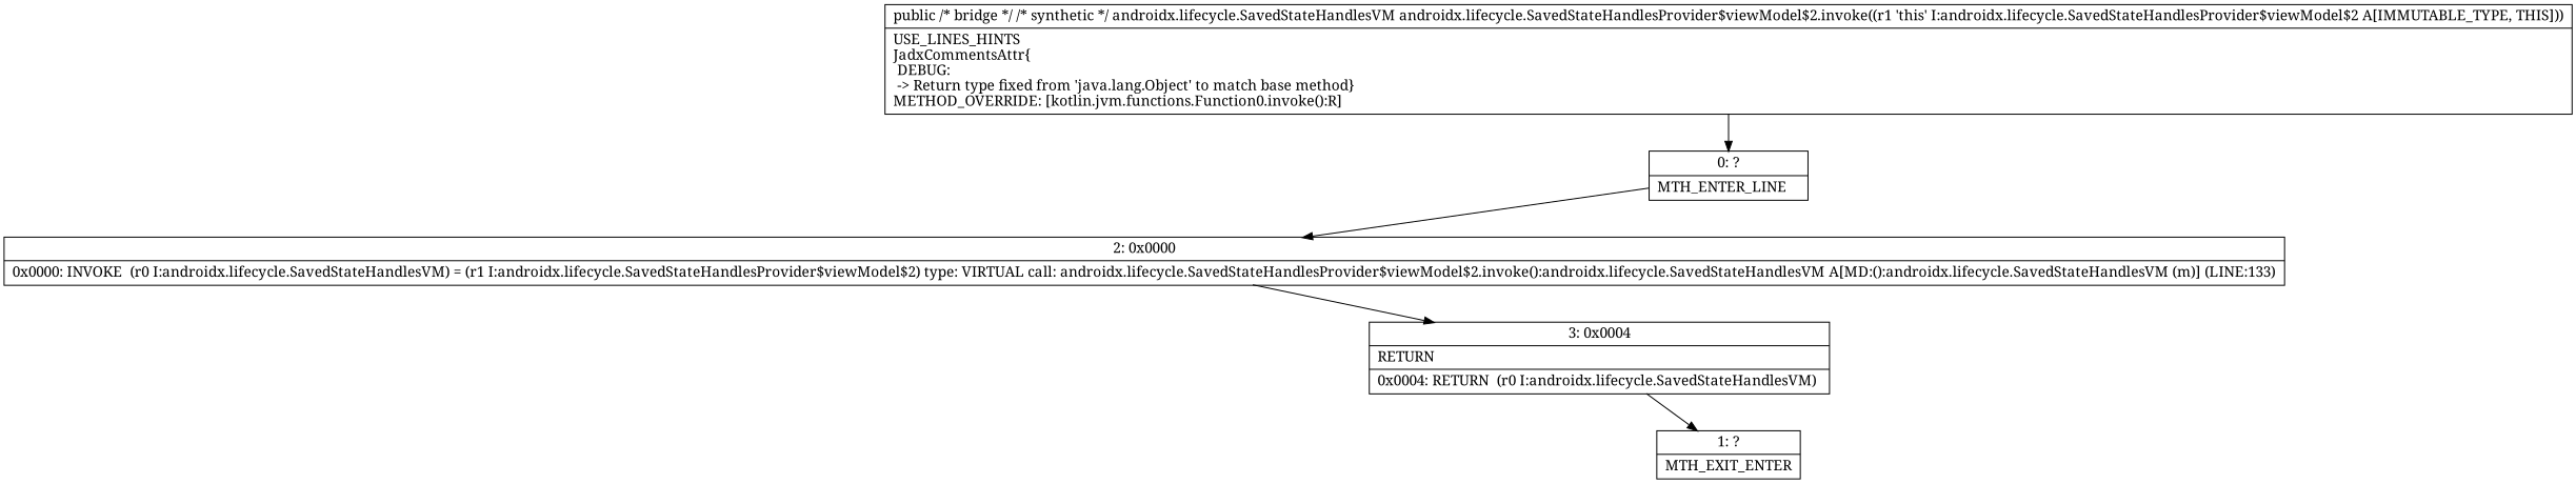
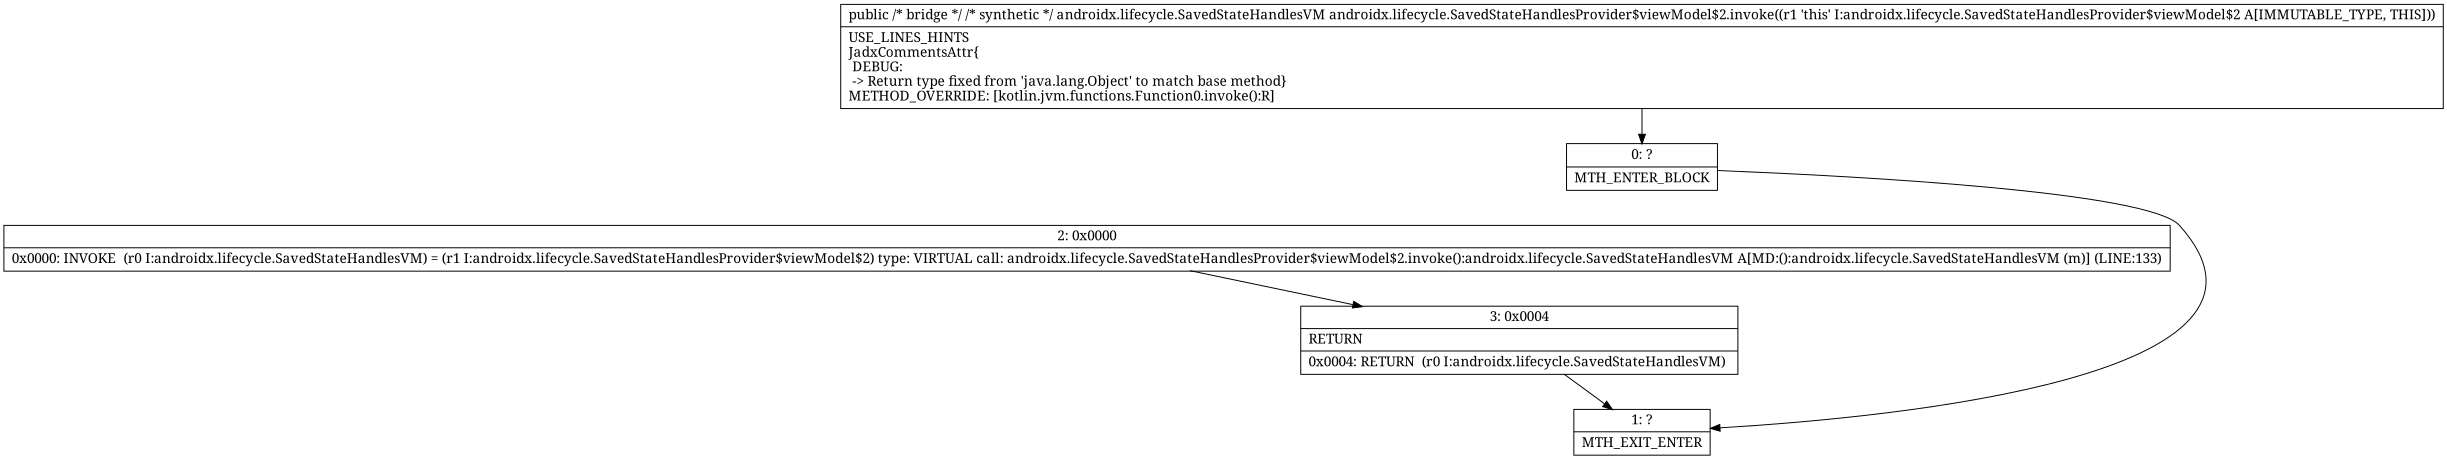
  digraph {
    fontname="Noto Serif"
    node [fontname="Noto Serif" shape=record]
    edge [fontname="Noto Serif"]
-   n1 [label="{0\:\ ?|MTH_ENTER_LINE\l}"]
+   n1 [label="{0\:\ ?|MTH_ENTER_BLOCK\l}"]
    n2 [label="{2\:\ 0x0000|0x0000: INVOKE  (r0 I:androidx.lifecycle.SavedStateHandlesVM) = (r1 I:androidx.lifecycle.SavedStateHandlesProvider$viewModel$2) type: VIRTUAL call: androidx.lifecycle.SavedStateHandlesProvider$viewModel$2.invoke():androidx.lifecycle.SavedStateHandlesVM A[MD:():androidx.lifecycle.SavedStateHandlesVM (m)] (LINE:133)\l}"]
    n3 [label="{3\:\ 0x0004|RETURN\l|0x0004: RETURN  (r0 I:androidx.lifecycle.SavedStateHandlesVM) \l}"]
    n4 [label="{1\:\ ?|MTH_EXIT_ENTER\l}"]
    n5 [label="{public \/* bridge *\/ \/* synthetic *\/ androidx.lifecycle.SavedStateHandlesVM androidx.lifecycle.SavedStateHandlesProvider$viewModel$2.invoke((r1 'this' I:androidx.lifecycle.SavedStateHandlesProvider$viewModel$2 A[IMMUTABLE_TYPE, THIS]))  | USE_LINES_HINTS\lJadxCommentsAttr\{\l DEBUG: \l \-\> Return type fixed from 'java.lang.Object' to match base method\}\lMETHOD_OVERRIDE: [kotlin.jvm.functions.Function0.invoke():R]\l}"]
-   n1 -> n2
+   n1 -> n4
    n2 -> n3
    n3 -> n4
    n5 -> n1
  }
